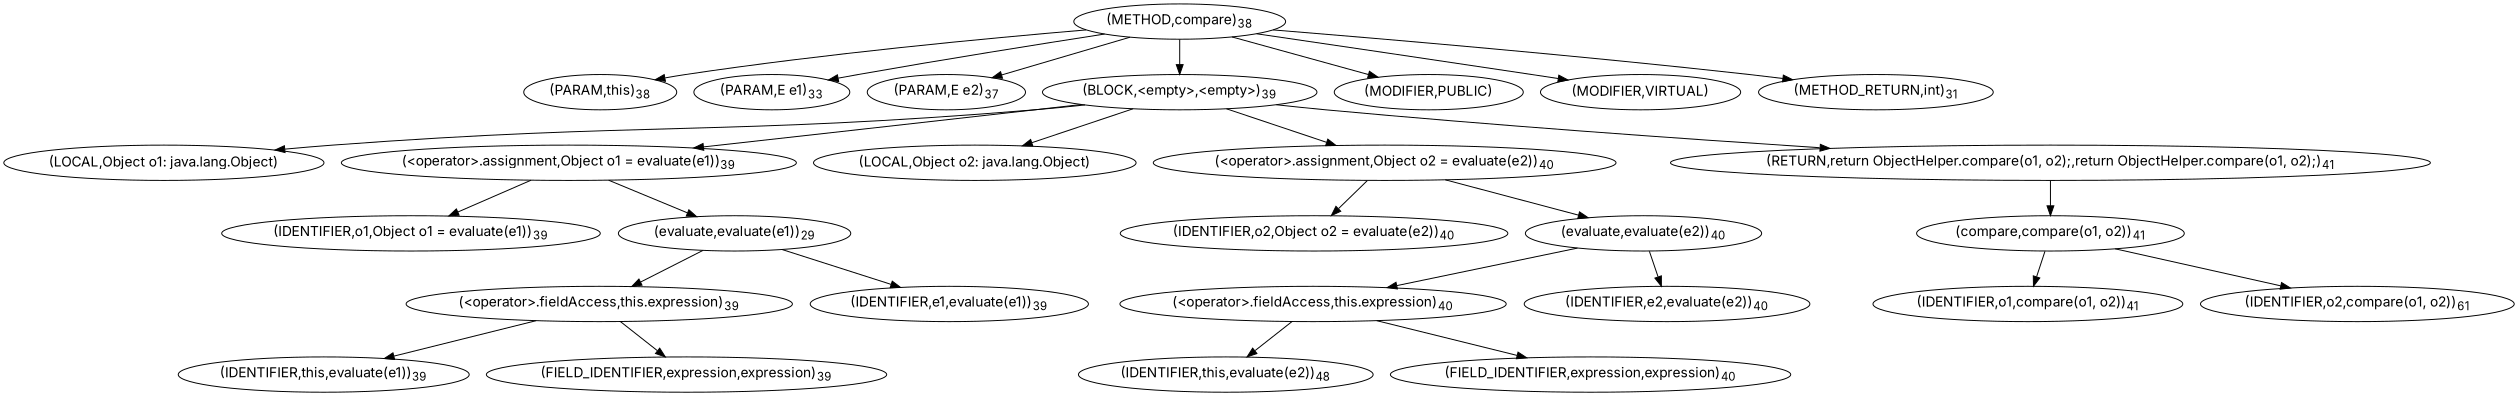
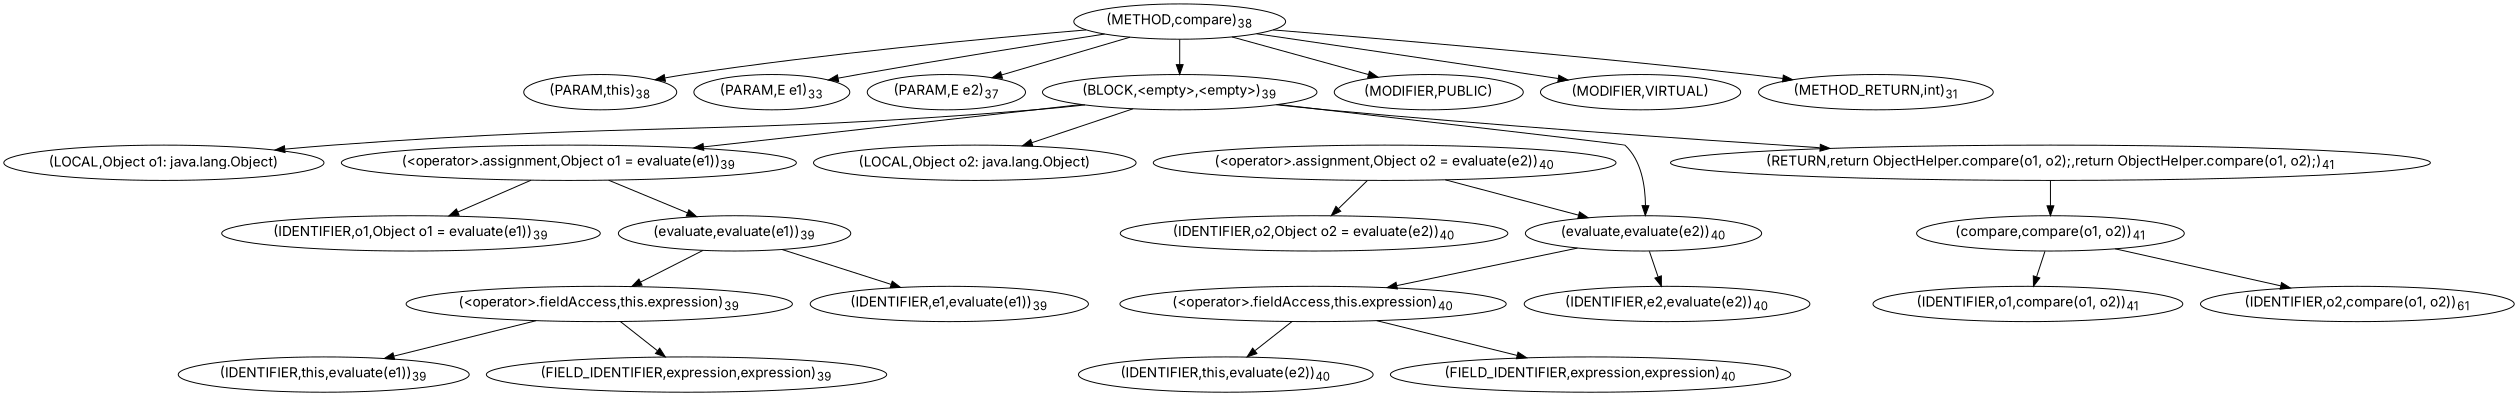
  digraph {
    fontname=Inter
    node [fontname=Inter]
    edge [fontname=Inter]
    n1 [label=<(METHOD,compare)<SUB>38</SUB>>]
    n2 [label=<(PARAM,this)<SUB>38</SUB>>]
    n3 [label=<(PARAM,E e1)<SUB>33</SUB>>]
    n4 [label=<(PARAM,E e2)<SUB>37</SUB>>]
    n5 [label=<(BLOCK,&lt;empty&gt;,&lt;empty&gt;)<SUB>39</SUB>>]
    n6 [label=<(MODIFIER,PUBLIC)>]
    n7 [label=<(MODIFIER,VIRTUAL)>]
    n8 [label=<(METHOD_RETURN,int)<SUB>31</SUB>>]
    n9 [label=<(LOCAL,Object o1: java.lang.Object)>]
    n10 [label=<(&lt;operator&gt;.assignment,Object o1 = evaluate(e1))<SUB>39</SUB>>]
    n11 [label=<(LOCAL,Object o2: java.lang.Object)>]
    n12 [label=<(&lt;operator&gt;.assignment,Object o2 = evaluate(e2))<SUB>40</SUB>>]
    n13 [label=<(RETURN,return ObjectHelper.compare(o1, o2);,return ObjectHelper.compare(o1, o2);)<SUB>41</SUB>>]
    n14 [label=<(IDENTIFIER,o1,Object o1 = evaluate(e1))<SUB>39</SUB>>]
-   n15 [label=<(evaluate,evaluate(e1))<SUB>29</SUB>>]
+   n15 [label=<(evaluate,evaluate(e1))<SUB>39</SUB>>]
    n16 [label=<(IDENTIFIER,o2,Object o2 = evaluate(e2))<SUB>40</SUB>>]
    n17 [label=<(evaluate,evaluate(e2))<SUB>40</SUB>>]
    n18 [label=<(compare,compare(o1, o2))<SUB>41</SUB>>]
    n19 [label=<(&lt;operator&gt;.fieldAccess,this.expression)<SUB>39</SUB>>]
    n20 [label=<(IDENTIFIER,e1,evaluate(e1))<SUB>39</SUB>>]
    n21 [label=<(IDENTIFIER,this,evaluate(e1))<SUB>39</SUB>>]
    n22 [label=<(FIELD_IDENTIFIER,expression,expression)<SUB>39</SUB>>]
    n23 [label=<(&lt;operator&gt;.fieldAccess,this.expression)<SUB>40</SUB>>]
    n24 [label=<(IDENTIFIER,e2,evaluate(e2))<SUB>40</SUB>>]
-   n25 [label=<(IDENTIFIER,this,evaluate(e2))<SUB>48</SUB>>]
+   n25 [label=<(IDENTIFIER,this,evaluate(e2))<SUB>40</SUB>>]
    n26 [label=<(FIELD_IDENTIFIER,expression,expression)<SUB>40</SUB>>]
    n27 [label=<(IDENTIFIER,o1,compare(o1, o2))<SUB>41</SUB>>]
    n28 [label=<(IDENTIFIER,o2,compare(o1, o2))<SUB>61</SUB>>]
    n1 -> n2
    n1 -> n3
    n1 -> n4
    n1 -> n5
    n1 -> n6
    n1 -> n7
    n1 -> n8
    n5 -> n9
    n5 -> n10
    n5 -> n11
-   n5 -> n12
+   n5 -> n17
    n5 -> n13
    n10 -> n14
    n10 -> n15
    n12 -> n16
    n12 -> n17
    n13 -> n18
    n15 -> n19
    n15 -> n20
    n17 -> n23
    n17 -> n24
    n18 -> n27
    n18 -> n28
    n19 -> n21
    n19 -> n22
    n23 -> n25
    n23 -> n26
  }
